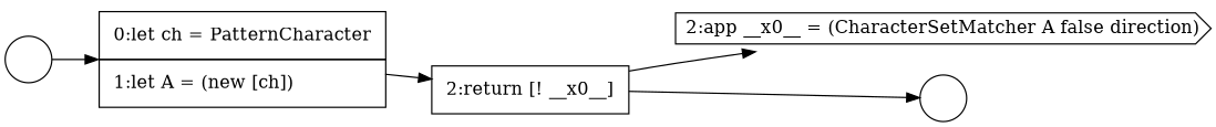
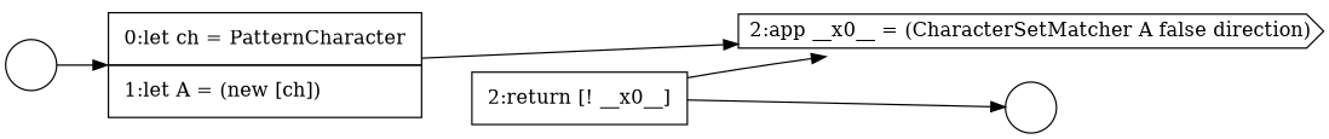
  digraph {
    rankdir=LR
    node [color=black fillcolor=white shape=circle style=filled]
    edge [color=black]
    n1 [label=" "]
    n2 [label=" "]
    n3 [label=<<font color="black">     <table border="0" cellborder="1" cellspacing="0" cellpadding="10">       <tr><td align="left">0:let ch = PatternCharacter</td></tr>       <tr><td align="left">1:let A = (new [ch])</td></tr>     </table>   </font>> margin=0 shape=none]
    n4 [label=<<font color="black">2:app __x0__ = (CharacterSetMatcher A false direction)</font>> shape=cds]
    n5 [label=<<font color="black">     <table border="0" cellborder="1" cellspacing="0" cellpadding="10">       <tr><td align="left">2:return [! __x0__]</td></tr>     </table>   </font>> margin=0 shape=none]
    n2 -> n3
-   n3 -> n5
+   n3 -> n4
    n5 -> n1
    n5 -> n4
  }
